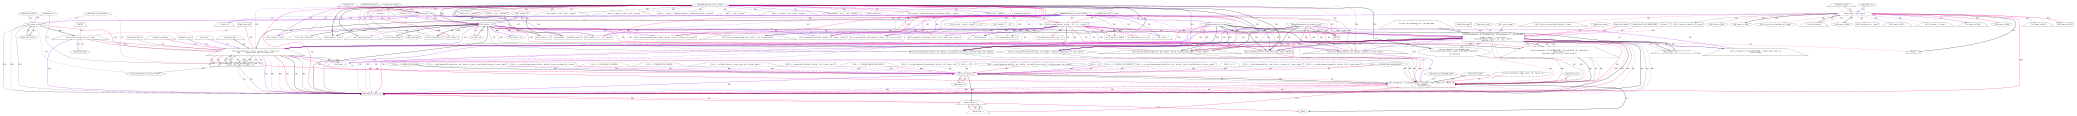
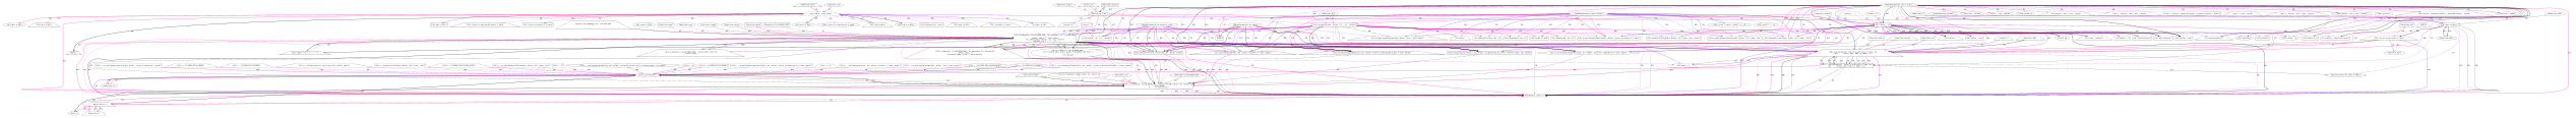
  digraph {
    fontname="JetBrains Mono"
    node [fontname="JetBrains Mono" shape=note]
    edge [arrowhead=normal color=deeppink fontname="JetBrains Mono" style=bold]
    n1 [label="(Call,asn1_decode(ctx, (struct sc_asn1_entry *) parm, obj,\n\t\t\t\t       objlen, NULL, NULL, 0, depth + 1))" shape=trapezium]
    n2 [label="(Call,r = asn1_decode(ctx, (struct sc_asn1_entry *) parm, obj,\n\t\t\t\t       objlen, NULL, NULL, 0, depth + 1))"]
    n3 [label="(Call,sc_debug(ctx, SC_LOG_DEBUG_ASN1, \"decoding of ASN.1 object '%s' failed: %s\n\", entry->name,\n\t\t      sc_strerror(r)))"]
    n4 [label="(Call,depth + 1)" shape=trapezium]
    n5 [label="(MethodReturn,static int)"]
    n6 [label="(ControlStructure,if (parm != NULL))" shape=ellipse]
    n7 [label="(Call,sc_strerror(r))" shape=ellipse]
    n8 [label="(Block,)" shape=ellipse]
    n9 [label="(Return,return r;)" shape=trapezium]
    n10 [label="(Call,sc_debug(ctx, SC_LOG_DEBUG_ASN1, \"%*.*sdecoding '%s', raw data:%s%s\n\",\n\t\tdepth, depth, \"\", entry->name,\n\t\tsc_dump_hex(obj, objlen > 16  ? 16 : objlen),\n\t\tobjlen > 16 ? \"...\" : \"\"))"]
    n11 [label="(Call,sc_asn1_decode_algorithm_id(ctx, obj, objlen, (struct sc_algorithm_id *) parm, depth))" shape=ellipse]
    n12 [label="(Call,sc_debug(ctx, SC_LOG_DEBUG_ASN1,\n\t\t\t\t\t \"invalid ASN.1 object length: %\"SC_FORMAT_LEN_SIZE_T\"u\n\",\n\t\t\t\t\t objlen))" shape=ellipse]
    n13 [label="(Call,sc_debug(ctx, SC_LOG_DEBUG_ASN1, \"invalid ASN.1 type: %d\n\", entry->type))" shape=trapezium]
    n14 [label="(Call,sc_debug(ctx, SC_LOG_DEBUG_ASN1, \"%*.*sdecoding '%s' returned %d\n\", depth, depth, \"\",\n\t\t\t\t\tentry->name, *((int *) entry->parm)))" shape=trapezium]
    n15 [label="(Call,asn1_decode_se_info(ctx, obj, objlen, (sc_pkcs15_sec_env_info_t ***)entry->parm, len, depth))"]
    n16 [label="(Call,callback_func(ctx, entry->arg, obj, objlen, depth))"]
    n17 [label="(Block,)" shape=trapezium]
    n18 [label="(Call,asn1_decode_path(ctx, obj, objlen, (sc_path_t *) parm, depth))" shape=trapezium]
    n19 [label="(Call,objlen > 16 ? \"...\" : \"\")" shape=trapezium]
    n20 [label="(Call,asn1_decode_p15_object(ctx, obj, objlen, (struct sc_asn1_pkcs15_object *) parm, depth))" shape=trapezium]
    n21 [label="(MethodParameterIn,sc_context_t *ctx)" shape=ellipse]
    1000102
    n23 [label="(MethodParameterIn,int depth)" shape=ellipse]
    n24 [label="(Call,sc_dump_hex(obj, objlen > 16  ? 16 : objlen))"]
    n25 [label="(Call,sc_asn1_decode_integer(obj, objlen, (int *) entry->parm))" shape=trapezium]
    n26 [label="(Call,memcpy(parm, obj, c))"]
    n27 [label="(Call,decode_bit_string(obj, objlen, (u8 *) parm, *len, invert))"]
    n28 [label="(Call,sc_asn1_decode_object_id(obj, objlen, (struct sc_object_id *) parm))"]
    n29 [label="(Call,obj[0] == 0x00)"]
    n30 [label="(Call,sc_asn1_decode_utf8string(obj, objlen, (u8 *) parm, len))"]
    n31 [label="(Call,objlen > 16  ? 16 : objlen)"]
    n32 [label="(Call,memcpy(parm, obj, c))"]
    n33 [label="(Call,decode_bit_field(obj, objlen, (u8 *) parm, *len))"]
    n34 [label="(Call,obj++)" shape=trapezium]
    n35 [label="(Call,memcpy(id->value, obj, c))"]
    n36 [label="(MethodParameterIn,const u8 *obj)" shape=ellipse]
    n37 [label="(Call,*((int *) parm) = obj[0] ? 1 : 0)" shape=ellipse]
    n38 [label="(Call,obj[0] ? 1 : 0)" shape=ellipse]
    n39 [label="(Call,objlen > 16)" shape=ellipse]
    n40 [label="(Call,objlen > 16)"]
    n41 [label="(Literal,16)" shape=trapezium]
    n42 [label="(Call,objlen--)" shape=trapezium]
    n43 [label="(Call,objlen > *len)"]
+   n44 [label="(Call,objlen < 1)"]
    n45 [label="(Call,objlen > *len)"]
    n46 [label="(Call,malloc(objlen+1))" shape=trapezium]
    n47 [label="(Call,objlen+1)" shape=ellipse]
    n48 [label="(Call,objlen+1)"]
    n49 [label="(Call,objlen > 1)" shape=ellipse]
    n50 [label="(Call,objlen != 1)"]
    n51 [label="(Call,objlen > sizeof(id->value))"]
    n52 [label="(Call,*len = objlen+1)" shape=trapezium]
    n53 [label="(Call,malloc(objlen))"]
    n54 [label="(Call,malloc(objlen))"]
    n55 [label="(Literal,16)" shape=ellipse]
    n56 [label="(MethodParameterIn,size_t objlen)" shape=ellipse]
    n57 [label="(Call,*len = objlen)" shape=ellipse]
    n58 [label="(Call,c = *len = objlen)" shape=ellipse]
    n59 [label="(Call,objlen-1)" shape=ellipse]
    n60 [label="(Call,objlen > *len ? *len : objlen)" shape=trapezium]
    n61 [label="(Call,c = objlen > *len ? *len : objlen)" shape=trapezium]
    n62 [label="(Call,c = objlen > sizeof(id->value) ? sizeof(id->value) : objlen)"]
    n63 [label="(Call,c = *len = objlen)" shape=trapezium]
    n64 [label="(Call,c = objlen > *len ? *len : objlen)" shape=trapezium]
    n65 [label="(Call,objlen > *len ? *len : objlen)" shape=ellipse]
    n66 [label="(Call,objlen-1)" shape=ellipse]
    n67 [label="(Call,objlen > sizeof(id->value) ? sizeof(id->value) : objlen)" shape=trapezium]
    n68 [label="(Call,*len = objlen)" shape=ellipse]
    n69 [label="(Call,(struct sc_asn1_entry *) parm)" shape=trapezium]
    n70 [label="(Identifier,parm)" shape=ellipse]
    n71 [label="(Call,parm != NULL)" shape=ellipse]
    n72 [label="(Identifier,NULL)" shape=ellipse]
    n73 [label="(Call,*parm = entry->parm)" shape=trapezium]
    n74 [label="(Call,parm != NULL)" shape=trapezium]
    n75 [label="(Call,parm != NULL)" shape=ellipse]
    n76 [label="(Call,parm != NULL)" shape=trapezium]
    n77 [label="(Call,parm != NULL)"]
    n78 [label="(Call,(struct sc_asn1_pkcs15_object *) parm)" shape=trapezium]
    n79 [label="(Call,(struct sc_pkcs15_id *) parm)"]
    n80 [label="(Call,parm != NULL)" shape=ellipse]
    n81 [label="(Call,parm != NULL)" shape=ellipse]
    n82 [label="(Call,(struct sc_algorithm_id *) parm)" shape=ellipse]
    n83 [label="(Call,entry->parm)" shape=trapezium]
    n84 [label="(Call,parm != NULL)" shape=ellipse]
    n85 [label="(Call,callback_func = parm)"]
    n86 [label="(Call,parm != NULL)" shape=trapezium]
    n87 [label="(Call,(sc_path_t *) parm)" shape=trapezium]
    n88 [label="(Identifier,r)" shape=ellipse]
    n89 [label="(Identifier,r)" shape=trapezium]
    n90 [label="(Identifier,SC_LOG_DEBUG_ASN1)"]
    n91 [label="(Literal,\"\")"]
    n92 [label="(Literal,\"%*.*sdecoding '%s', raw data:%s%s\n\")" shape=trapezium]
    n93 [label="(Identifier,len)" shape=ellipse]
    n94 [label="(Call,r = SC_ERROR_OUT_OF_MEMORY)"]
    n95 [label="(Identifier,r)" shape=ellipse]
    n96 [label="(Identifier,SC_LOG_DEBUG_ASN1)" shape=ellipse]
    n97 [label="(Call,r = sc_asn1_decode_algorithm_id(ctx, obj, objlen, (struct sc_algorithm_id *) parm, depth))"]
    n98 [label="(Identifier,depth)"]
    n99 [label="(Call,r >= 0)" shape=trapezium]
    n100 [label="(Identifier,NULL)"]
    n101 [label="(ControlStructure,break;)" shape=ellipse]
    n102 [label="(Identifier,ctx)" shape=ellipse]
    n103 [label="(Call,r = asn1_decode_path(ctx, obj, objlen, (sc_path_t *) parm, depth))"]
    n104 [label="(Identifier,obj)"]
    n105 [label="(Call,r = sc_asn1_decode_integer(obj, objlen, (int *) entry->parm))"]
    n106 [label="(Call,r = SC_ERROR_INVALID_ASN1_OBJECT)" shape=ellipse]
    n107 [label="(Call,r = SC_ERROR_OUT_OF_MEMORY)" shape=ellipse]
    n108 [label="(Identifier,objlen)" shape=trapezium]
    n109 [label="(Call,entry->name)" shape=trapezium]
    n110 [label="(Call,r = asn1_decode_p15_object(ctx, obj, objlen, (struct sc_asn1_pkcs15_object *) parm, depth))"]
    n111 [label="(Call,r = sc_asn1_decode_object_id(obj, objlen, (struct sc_object_id *) parm))"]
    n112 [label="(Identifier,ctx)"]
    n113 [label="(Literal,\"decoding of ASN.1 object '%s' failed: %s\n\")" shape=ellipse]
    n114 [label="(Call,r = SC_ERROR_OUT_OF_MEMORY)" shape=trapezium]
    n115 [label="(Call,entry->name)" shape=ellipse]
    n116 [label="(Identifier,entry)" shape=ellipse]
    n117 [label="(Call,r = SC_ERROR_OUT_OF_MEMORY)" shape=trapezium]
    n118 [label="(Identifier,objlen)" shape=ellipse]
    n119 [label="(Literal,\"...\")" shape=trapezium]
    n120 [label="(Literal,\"\")" shape=ellipse]
    n121 [label="(Identifier,objlen)"]
    n122 [label="(Call,r = callback_func(ctx, entry->arg, obj, objlen, depth))" shape=trapezium]
    n123 [label="(Identifier,obj)" shape=ellipse]
    n124 [label="(Literal,0)" shape=trapezium]
    n125 [label="(Call,r = decode_bit_field(obj, objlen, (u8 *) parm, *len))"]
    n126 [label="(Identifier,parm)" shape=ellipse]
    n127 [label="(Literal,16)" shape=trapezium]
    n128 [label="(Call,r = SC_ERROR_INVALID_ASN1_OBJECT)" shape=trapezium]
    n129 [label="(Identifier,ctx)" shape=ellipse]
    n130 [label="(Call,r = sc_asn1_decode_utf8string(obj, objlen, (u8 *) parm, len))"]
    n131 [label="(Call,r = 0)"]
    n132 [label="(Identifier,NULL)" shape=trapezium]
    n133 [label="(Identifier,objlen)"]
    n134 [label="(Call,r = asn1_decode_se_info(ctx, obj, objlen, (sc_pkcs15_sec_env_info_t ***)entry->parm, len, depth))" shape=ellipse]
    n135 [label="(Identifier,parm)" shape=trapezium]
    n136 [label="(Call,r = 0)" shape=ellipse]
    n137 [label="(Identifier,depth)"]
    1000170 [shape=trapezium]
    n1 -> n2 [arrowhead=onormal color=black label="AST: "]
    n1 -> n2 [arrowhead=onormal color=purple label="DDG: " style=solid]
    n1 -> n2 [color=black label="DDG: " style=solid]
    n1 -> n2 [arrowhead=odot color=black label="DDG: "]
    n1 -> n2 [arrowhead=odot color=black label="DDG: " style=solid]
    n1 -> n2 [arrowhead=odot color=purple label="DDG: " style=solid]
    n1 -> n2 [arrowhead=odot label="DDG: "]
    n1 -> n2 [label="DDG: "]
    n1 -> n3 [arrowhead=onormal label="DDG: "]
    n1 -> n4 [color=black label="CFG: " style=solid]
    n1 -> n5 [color=purple label="DDG: "]
    n1 -> n5 [arrowhead=onormal color=purple label="DDG: " style=solid]
    n1 -> n5 [arrowhead=odot label="DDG: " style=solid]
    n1 -> n5 [arrowhead=onormal label="DDG: "]
    n1 -> n5 [color=black label="DDG: "]
    n1 -> n5 [arrowhead=odot color=black label="DDG: " style=solid]
    n2 -> n1 [color=black label="CFG: "]
    n2 -> n5 [label="DDG: " style=solid]
    n2 -> n5 [arrowhead=onormal color=black label="DDG: " style=solid]
    n2 -> n6 [arrowhead=onormal color=black label="AST: " style=solid]
    n2 -> n7 [arrowhead=onormal label="DDG: "]
    n3 -> n5 [arrowhead=odot label="DDG: " style=solid]
    n3 -> n5 [label="DDG: " style=solid]
    n3 -> n5 [label="DDG: " style=solid]
    n3 -> n5 [color=purple label="DDG: " style=solid]
    n3 -> n5 [label="DDG: " style=solid]
    n3 -> n7 [arrowhead=onormal label="CFG: " style=solid]
    n3 -> n8 [color=black label="AST: "]
    n4 -> n1 [arrowhead=onormal color=purple label="AST: "]
    n5 -> n9 [label="CFG: " style=solid]
    n7 -> n3 [color=black label="AST: " style=solid]
    n7 -> n3 [color=black label="DDG: "]
    n7 -> n5 [arrowhead=onormal color=purple label="DDG: "]
    n7 -> n9 [arrowhead=odot color=black label="DDG: "]
    n7 -> n88 [arrowhead=odot color=black label="CFG: "]
    n9 -> n5 [label="DDG: "]
    n9 -> n8 [label="AST: "]
    n9 -> n89 [arrowhead=odot color=black label="CFG: "]
    n10 -> n1 [arrowhead=onormal color=purple label="DDG: "]
    n10 -> n1 [color=black label="DDG: "]
    n10 -> n3 [arrowhead=odot label="DDG: "]
    n10 -> n3 [color=black label="DDG: " style=solid]
    n10 -> n3 [arrowhead=onormal label="DDG: " style=solid]
    n10 -> n4 [color=purple label="DDG: " style=solid]
    n10 -> n5 [label="DDG: " style=solid]
    n10 -> n5 [arrowhead=onormal color=black label="DDG: "]
    n10 -> n5 [label="DDG: "]
    n10 -> n5 [arrowhead=onormal label="DDG: " style=solid]
    n10 -> n5 [color=black label="DDG: "]
    n10 -> n5 [arrowhead=onormal color=black label="DDG: " style=solid]
    n10 -> n5 [arrowhead=odot color=purple label="DDG: " style=solid]
    n10 -> n11 [arrowhead=onormal label="DDG: "]
    n10 -> n11 [arrowhead=onormal color=purple label="DDG: " style=solid]
    n10 -> n12 [arrowhead=odot color=purple label="DDG: " style=solid]
    n10 -> n12 [color=black label="DDG: " style=solid]
    n10 -> n13 [color=purple label="DDG: "]
    n10 -> n13 [color=black label="DDG: " style=solid]
    n10 -> n14 [label="DDG: " style=solid]
    n10 -> n14 [arrowhead=odot color=black label="DDG: " style=solid]
    n10 -> n14 [label="DDG: " style=solid]
    n10 -> n14 [arrowhead=odot color=black label="DDG: "]
    n10 -> n15 [color=purple label="DDG: "]
    n10 -> n15 [color=black label="DDG: "]
    n10 -> n16 [arrowhead=odot color=black label="DDG: "]
    n10 -> n16 [color=purple label="DDG: "]
    n10 -> n17 [label="AST: " style=solid]
    n10 -> n18 [arrowhead=onormal label="DDG: " style=solid]
    n10 -> n18 [color=purple label="DDG: "]
    n10 -> n19 [arrowhead=onormal color=black label="CFG: "]
    n10 -> n20 [arrowhead=onormal label="DDG: "]
    n10 -> n20 [color=black label="DDG: " style=solid]
    n11 -> n3 [color=black label="DDG: " style=solid]
    n12 -> n3 [arrowhead=onormal color=black label="DDG: " style=solid]
    n12 -> n3 [label="DDG: " style=solid]
    n14 -> n3 [color=black label="DDG: " style=solid]
    n14 -> n3 [arrowhead=odot label="DDG: " style=solid]
    n14 -> n3 [color=black label="DDG: "]
    n15 -> n3 [color=black label="DDG: " style=solid]
    n16 -> n3 [label="DDG: "]
    n18 -> n3 [arrowhead=odot color=purple label="DDG: "]
    n19 -> n10 [color=purple label="AST: " style=solid]
    n20 -> n3 [color=black label="DDG: " style=solid]
    n21 -> n1 [arrowhead=onormal color=purple label="DDG: "]
    n21 -> n3 [label="DDG: " style=solid]
    n21 -> n5 [label="DDG: "]
    n21 -> n10 [arrowhead=onormal color=purple label="DDG: "]
    n21 -> n11 [arrowhead=odot color=black label="DDG: " style=solid]
    n21 -> n12 [arrowhead=odot color=black label="DDG: " style=solid]
    n21 -> n13 [arrowhead=odot color=purple label="DDG: "]
    n21 -> n14 [label="DDG: "]
    n21 -> n15 [arrowhead=onormal color=purple label="DDG: "]
    n21 -> n16 [arrowhead=odot color=black label="DDG: "]
    n21 -> n18 [arrowhead=onormal label="DDG: "]
    n21 -> n20 [arrowhead=odot color=black label="DDG: " style=solid]
    n21 -> 1000102 [arrowhead=odot color=purple label="AST: "]
    n23 -> n1 [label="DDG: "]
    n23 -> n4 [arrowhead=onormal color=purple label="DDG: "]
    n23 -> n5 [color=purple label="DDG: " style=solid]
    n23 -> n10 [color=black label="DDG: " style=solid]
    n23 -> n11 [arrowhead=odot color=black label="DDG: "]
    n23 -> n14 [arrowhead=odot color=black label="DDG: "]
    n23 -> n15 [label="DDG: "]
    n23 -> n16 [color=black label="DDG: "]
    n23 -> n18 [arrowhead=onormal color=black label="DDG: " style=solid]
    n23 -> n20 [color=black label="DDG: "]
    n23 -> 1000102 [arrowhead=odot color=black label="AST: "]
    n24 -> n1 [arrowhead=odot color=black label="DDG: " style=solid]
    n24 -> n5 [arrowhead=odot label="DDG: " style=solid]
    n24 -> n5 [arrowhead=odot color=purple label="DDG: " style=solid]
    n24 -> n10 [arrowhead=onormal color=purple label="AST: "]
    n24 -> n10 [arrowhead=odot label="DDG: " style=solid]
    n24 -> n10 [arrowhead=odot label="DDG: "]
    n24 -> n11 [arrowhead=onormal color=purple label="DDG: " style=solid]
    n24 -> n15 [arrowhead=odot color=black label="DDG: "]
    n24 -> n16 [arrowhead=odot color=black label="DDG: " style=solid]
    n24 -> n18 [color=purple label="DDG: "]
    n24 -> n20 [arrowhead=onormal label="DDG: "]
    n24 -> n25 [arrowhead=onormal color=black label="DDG: " style=solid]
    n24 -> n26 [color=black label="DDG: " style=solid]
    n24 -> n27 [color=purple label="DDG: " style=solid]
    n24 -> n28 [color=purple label="DDG: " style=solid]
    n24 -> n29 [label="DDG: "]
    n24 -> n30 [color=purple label="DDG: "]
    n24 -> n31 [arrowhead=odot color=purple label="CFG: " style=solid]
    n24 -> n32 [label="DDG: "]
    n24 -> n33 [arrowhead=odot label="DDG: " style=solid]
    n24 -> n34 [arrowhead=odot color=purple label="DDG: "]
    n24 -> n35 [label="DDG: "]
    n31 -> n24 [arrowhead=odot color=purple label="AST: "]
    n36 -> n1 [arrowhead=odot color=black label="DDG: "]
    n36 -> n5 [arrowhead=odot color=purple label="DDG: "]
    n36 -> n11 [arrowhead=onormal color=purple label="DDG: " style=solid]
    n36 -> n15 [arrowhead=onormal color=purple label="DDG: " style=solid]
    n36 -> n16 [color=purple label="DDG: "]
    n36 -> n18 [arrowhead=onormal color=black label="DDG: " style=solid]
    n36 -> n20 [arrowhead=odot label="DDG: "]
    n36 -> 1000102 [arrowhead=odot label="AST: "]
    n36 -> n24 [arrowhead=odot label="DDG: " style=solid]
    n36 -> n25 [color=purple label="DDG: "]
    n36 -> n26 [color=purple label="DDG: " style=solid]
    n36 -> n27 [arrowhead=onormal color=purple label="DDG: " style=solid]
    n36 -> n28 [arrowhead=onormal color=black label="DDG: " style=solid]
    n36 -> n29 [color=black label="DDG: " style=solid]
    n36 -> n30 [arrowhead=onormal color=black label="DDG: " style=solid]
    n36 -> n32 [arrowhead=odot label="DDG: " style=solid]
    n36 -> n33 [color=purple label="DDG: "]
    n36 -> n34 [arrowhead=onormal color=purple label="DDG: "]
-   n36 -> n23 [arrowhead=onormal color=purple label="DDG: "]
+   n36 -> n35 [arrowhead=onormal color=purple label="DDG: "]
    n36 -> n37 [arrowhead=onormal color=purple label="DDG: "]
    n36 -> n38 [arrowhead=onormal color=purple label="DDG: " style=solid]
    n39 -> n24 [label="DDG: " style=solid]
    n39 -> n31 [arrowhead=odot color=black label="AST: " style=solid]
    n39 -> n31 [arrowhead=odot color=purple label="DDG: "]
    n39 -> n40 [arrowhead=onormal label="DDG: "]
    n39 -> n41 [arrowhead=onormal color=purple label="CFG: "]
    n40 -> n1 [arrowhead=odot color=purple label="DDG: "]
    n40 -> n5 [color=black label="DDG: "]
    n40 -> n11 [arrowhead=odot color=black label="DDG: " style=solid]
    n40 -> n15 [color=black label="DDG: " style=solid]
    n40 -> n16 [arrowhead=onormal label="DDG: "]
    n40 -> n18 [label="DDG: " style=solid]
    n40 -> n19 [arrowhead=onormal color=black label="AST: "]
    n40 -> n20 [arrowhead=odot label="DDG: "]
    n40 -> n25 [arrowhead=onormal label="DDG: "]
    n40 -> n28 [color=purple label="DDG: "]
    n40 -> n30 [arrowhead=onormal color=purple label="DDG: " style=solid]
    n40 -> n33 [color=purple label="DDG: "]
    n40 -> n42 [label="DDG: " style=solid]
    n40 -> n43 [color=purple label="DDG: "]
+   n40 -> n44 [color=purple label="DDG: "]
    n40 -> n45 [color=black label="DDG: "]
    n40 -> n46 [color=purple label="DDG: " style=solid]
    n40 -> n47 [arrowhead=odot color=purple label="DDG: " style=solid]
    n40 -> n48 [arrowhead=odot color=black label="DDG: " style=solid]
    n40 -> n49 [color=purple label="DDG: "]
    n40 -> n50 [arrowhead=odot color=purple label="DDG: " style=solid]
    n40 -> n51 [label="DDG: " style=solid]
    n40 -> n52 [arrowhead=odot color=black label="DDG: "]
    n40 -> n53 [arrowhead=odot color=black label="DDG: "]
    n40 -> n54 [color=black label="DDG: "]
    n40 -> n55 [label="CFG: "]
    n41 -> n39 [arrowhead=onormal color=purple label="AST: " style=solid]
    n55 -> n40 [arrowhead=onormal color=black label="AST: "]
    n56 -> n1 [arrowhead=odot color=purple label="DDG: " style=solid]
    n56 -> n5 [arrowhead=odot label="DDG: "]
    n56 -> n11 [arrowhead=onormal color=purple label="DDG: "]
    n56 -> n12 [color=black label="DDG: "]
    n56 -> n15 [arrowhead=odot color=purple label="DDG: " style=solid]
    n56 -> n16 [arrowhead=onormal color=black label="DDG: "]
    n56 -> n18 [color=purple label="DDG: " style=solid]
    n56 -> n20 [arrowhead=odot color=black label="DDG: "]
    n56 -> 1000102 [label="AST: " style=solid]
    n56 -> n24 [color=purple label="DDG: " style=solid]
    n56 -> n25 [arrowhead=onormal color=purple label="DDG: " style=solid]
    n56 -> n27 [arrowhead=onormal label="DDG: "]
    n56 -> n28 [arrowhead=odot label="DDG: "]
    n56 -> n30 [arrowhead=odot label="DDG: "]
    n56 -> n31 [arrowhead=onormal label="DDG: "]
    n56 -> n33 [arrowhead=onormal label="DDG: "]
    n56 -> n39 [arrowhead=odot color=purple label="DDG: " style=solid]
    n56 -> n40 [color=black label="DDG: "]
    n56 -> n42 [color=black label="DDG: "]
    n56 -> n43 [arrowhead=odot color=purple label="DDG: "]
+   n56 -> n44 [arrowhead=odot label="DDG: " style=solid]
    n56 -> n45 [color=black label="DDG: "]
    n56 -> n46 [arrowhead=odot color=black label="DDG: "]
    n56 -> n47 [color=black label="DDG: " style=solid]
    n56 -> n48 [arrowhead=onormal label="DDG: "]
    n56 -> n49 [arrowhead=onormal color=purple label="DDG: " style=solid]
    n56 -> n50 [arrowhead=onormal color=black label="DDG: "]
    n56 -> n51 [arrowhead=onormal color=black label="DDG: "]
    n56 -> n52 [arrowhead=odot label="DDG: " style=solid]
    n56 -> n53 [arrowhead=onormal label="DDG: " style=solid]
    n56 -> n54 [arrowhead=odot color=black label="DDG: " style=solid]
    n56 -> n57 [arrowhead=odot label="DDG: "]
    n56 -> n58 [label="DDG: " style=solid]
    n56 -> n59 [arrowhead=odot label="DDG: " style=solid]
    n56 -> n60 [arrowhead=odot color=black label="DDG: " style=solid]
    n56 -> n61 [arrowhead=onormal color=purple label="DDG: " style=solid]
    n56 -> n62 [arrowhead=odot color=purple label="DDG: " style=solid]
    n56 -> n63 [arrowhead=onormal label="DDG: " style=solid]
    n56 -> n64 [arrowhead=onormal color=purple label="DDG: " style=solid]
    n56 -> n65 [arrowhead=onormal color=purple label="DDG: "]
    n56 -> n66 [arrowhead=odot color=purple label="DDG: " style=solid]
    n56 -> n67 [label="DDG: "]
    n56 -> n68 [color=purple label="DDG: "]
    n69 -> n1 [label="AST: "]
    n69 -> n1 [arrowhead=odot color=black label="DDG: " style=solid]
    n69 -> n5 [color=purple label="DDG: "]
    n69 -> n70 [arrowhead=onormal color=purple label="CFG: "]
    n70 -> n69 [arrowhead=odot label="AST: " style=solid]
    n71 -> n1 [arrowhead=onormal label="DDG: "]
    n71 -> n5 [arrowhead=odot color=purple label="DDG: " style=solid]
    n71 -> n5 [arrowhead=odot color=black label="DDG: " style=solid]
    n71 -> n5 [color=black label="DDG: " style=solid]
    n71 -> n6 [arrowhead=odot color=purple label="AST: " style=solid]
    n71 -> n69 [color=black label="DDG: "]
    n71 -> n72 [arrowhead=onormal color=black label="CFG: "]
    n72 -> n71 [arrowhead=odot color=black label="AST: "]
    n73 -> n5 [label="DDG: "]
    n73 -> n17 [arrowhead=onormal color=black label="AST: "]
    n73 -> n71 [arrowhead=onormal color=purple label="DDG: "]
    n73 -> n74 [color=purple label="DDG: "]
    n73 -> n75 [arrowhead=onormal label="DDG: "]
    n73 -> n76 [label="DDG: " style=solid]
    n73 -> n77 [label="DDG: "]
    n73 -> n78 [arrowhead=odot label="DDG: " style=solid]
    n73 -> n79 [color=black label="DDG: " style=solid]
    n73 -> n80 [arrowhead=odot label="DDG: " style=solid]
    n73 -> n81 [arrowhead=onormal color=black label="DDG: "]
    n73 -> n82 [arrowhead=onormal label="DDG: " style=solid]
    n73 -> n83 [arrowhead=onormal color=purple label="CFG: " style=solid]
    n73 -> n84 [arrowhead=odot color=black label="DDG: "]
    n73 -> n85 [arrowhead=onormal label="DDG: " style=solid]
    n73 -> n86 [arrowhead=odot color=purple label="DDG: " style=solid]
    n73 -> n87 [arrowhead=onormal color=purple label="DDG: " style=solid]
    n83 -> n73 [arrowhead=odot color=black label="AST: "]
    n88 -> n7 [arrowhead=odot label="AST: "]
    n89 -> n3 [label="CFG: "]
    n89 -> n9 [color=purple label="AST: " style=solid]
    n89 -> n9 [arrowhead=onormal label="DDG: "]
    n90 -> n10 [arrowhead=onormal color=purple label="AST: " style=solid]
    n91 -> n10 [arrowhead=onormal label="AST: " style=solid]
    n92 -> n10 [arrowhead=odot color=black label="AST: "]
    n93 -> n73 [color=purple label="CFG: "]
    n94 -> n7 [arrowhead=odot label="DDG: "]
    n95 -> n2 [color=black label="AST: " style=solid]
    n95 -> n71 [arrowhead=odot color=purple label="CFG: "]
    n96 -> n3 [arrowhead=onormal color=black label="AST: " style=solid]
    n97 -> n7 [arrowhead=onormal color=purple label="DDG: " style=solid]
    n98 -> n10 [arrowhead=onormal label="AST: " style=solid]
    n99 -> n7 [arrowhead=onormal label="DDG: " style=solid]
    n100 -> n1 [arrowhead=odot color=black label="AST: " style=solid]
    n101 -> n2 [label="CFG: " style=solid]
    n101 -> n71 [arrowhead=odot label="CFG: " style=solid]
    n102 -> n10 [arrowhead=odot color=purple label="AST: " style=solid]
    n103 -> n7 [color=black label="DDG: " style=solid]
    n104 -> n1 [arrowhead=odot label="AST: "]
    n104 -> n69 [arrowhead=odot label="CFG: " style=solid]
    n105 -> n7 [arrowhead=onormal color=purple label="DDG: " style=solid]
    n106 -> n7 [arrowhead=odot label="DDG: "]
    n107 -> n7 [arrowhead=odot color=black label="DDG: "]
    n108 -> n1 [arrowhead=onormal label="AST: "]
    n109 -> n3 [arrowhead=onormal color=black label="AST: "]
    n110 -> n7 [color=purple label="DDG: "]
    n111 -> n7 [arrowhead=odot label="DDG: "]
    n112 -> n1 [arrowhead=onormal color=purple label="AST: "]
    n113 -> n3 [label="AST: "]
    n114 -> n7 [arrowhead=odot color=purple label="DDG: " style=solid]
    n115 -> n10 [arrowhead=odot color=black label="AST: " style=solid]
    n116 -> n10 [arrowhead=odot label="CFG: "]
    n117 -> n7 [arrowhead=onormal color=purple label="DDG: " style=solid]
    n118 -> n39 [label="CFG: " style=solid]
    n119 -> n40 [label="CFG: " style=solid]
    n120 -> n40 [color=purple label="CFG: "]
    n121 -> n24 [arrowhead=onormal label="CFG: "]
    n121 -> n40 [arrowhead=odot color=purple label="AST: "]
    n122 -> n7 [arrowhead=odot color=purple label="DDG: " style=solid]
    n123 -> n24 [arrowhead=onormal label="AST: "]
    n124 -> n1 [color=purple label="AST: "]
    n125 -> n7 [color=purple label="DDG: " style=solid]
    n126 -> n71 [arrowhead=onormal color=black label="AST: " style=solid]
    n127 -> n39 [arrowhead=onormal label="CFG: "]
    n128 -> n7 [arrowhead=onormal label="DDG: "]
    n129 -> n3 [arrowhead=onormal label="AST: "]
    n130 -> n7 [color=purple label="DDG: " style=solid]
    n131 -> n7 [arrowhead=onormal color=purple label="DDG: " style=solid]
    n132 -> n1 [arrowhead=odot color=black label="AST: "]
    n133 -> n39 [color=black label="AST: "]
    n134 -> n7 [label="DDG: "]
    n135 -> n73 [label="AST: "]
    n136 -> n7 [color=purple label="DDG: "]
    n137 -> n10 [arrowhead=onormal label="AST: "]
    1000170 -> n69 [arrowhead=odot color=purple label="AST: " style=solid]
  }
